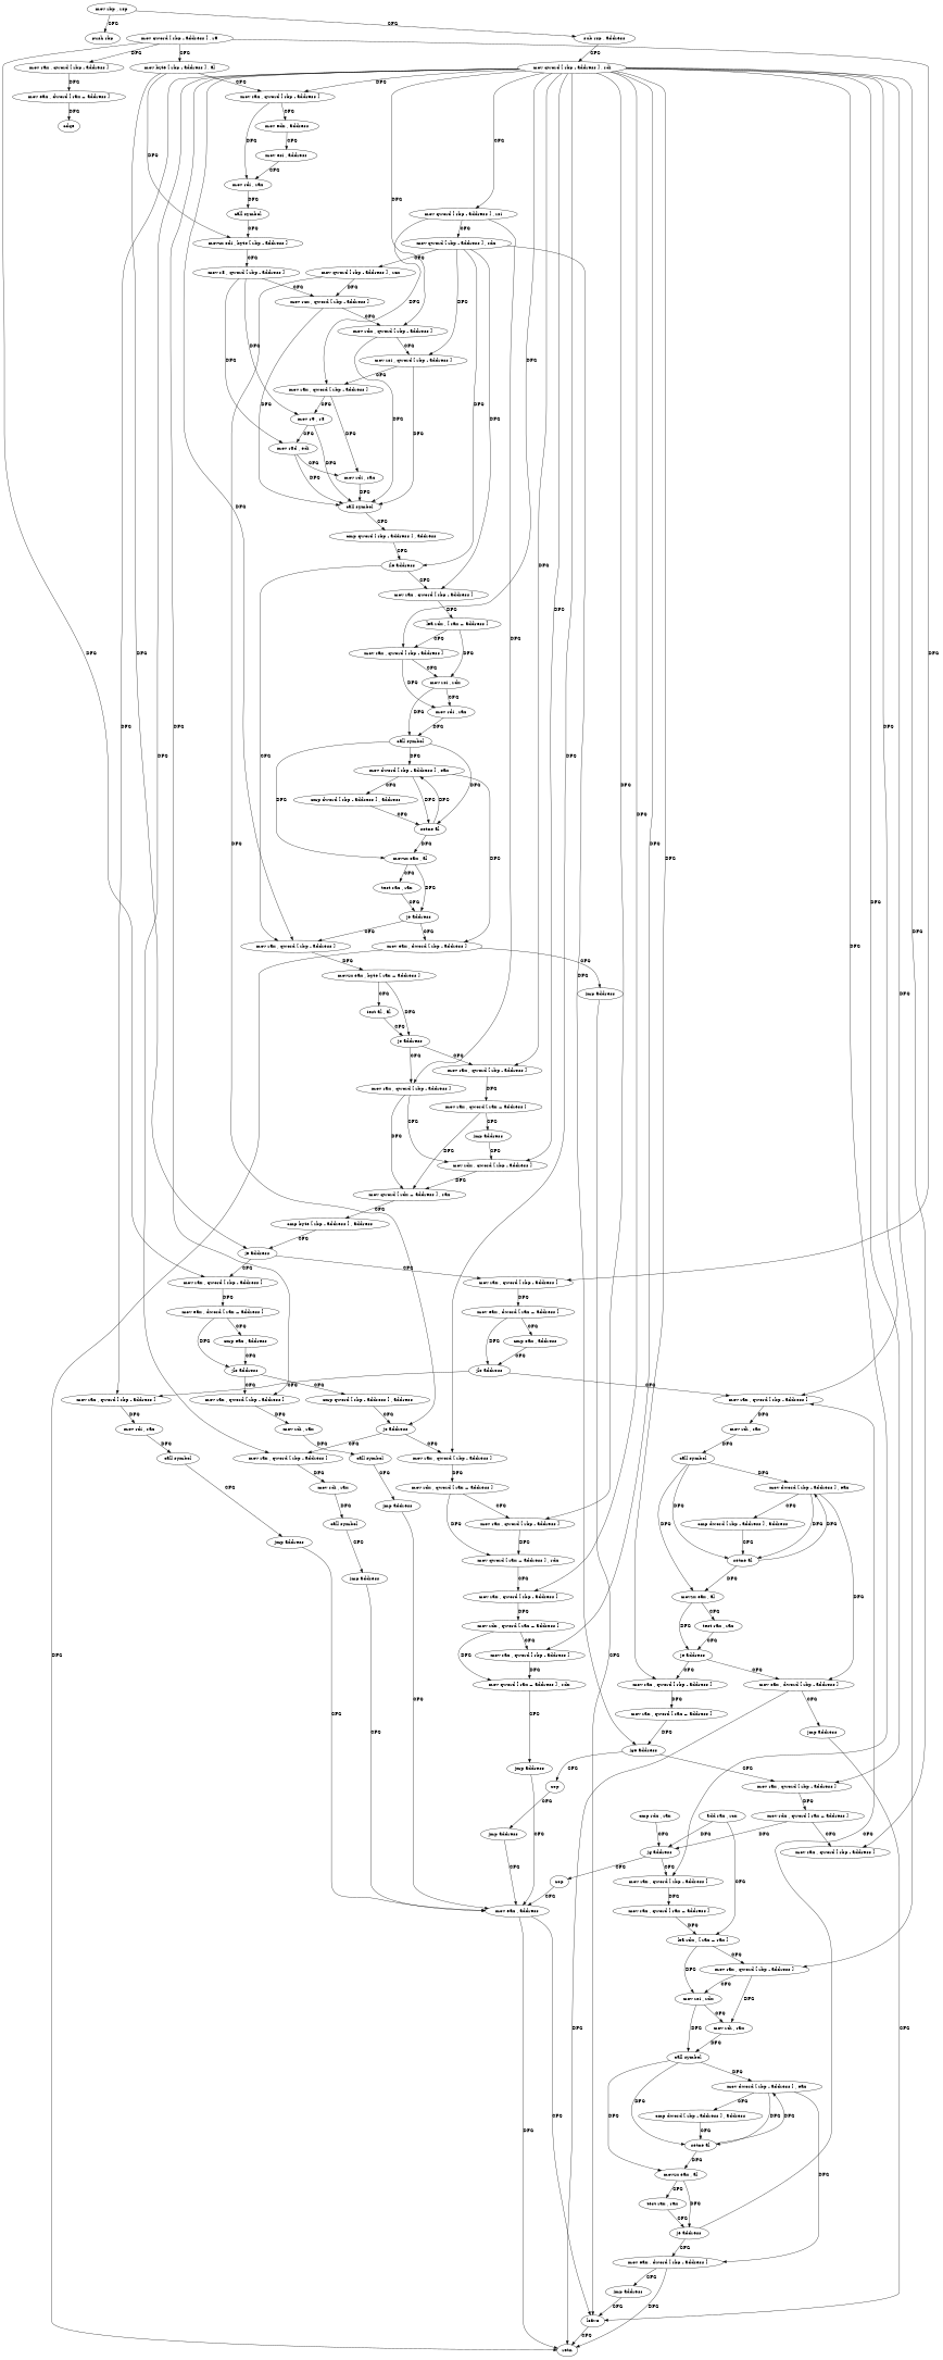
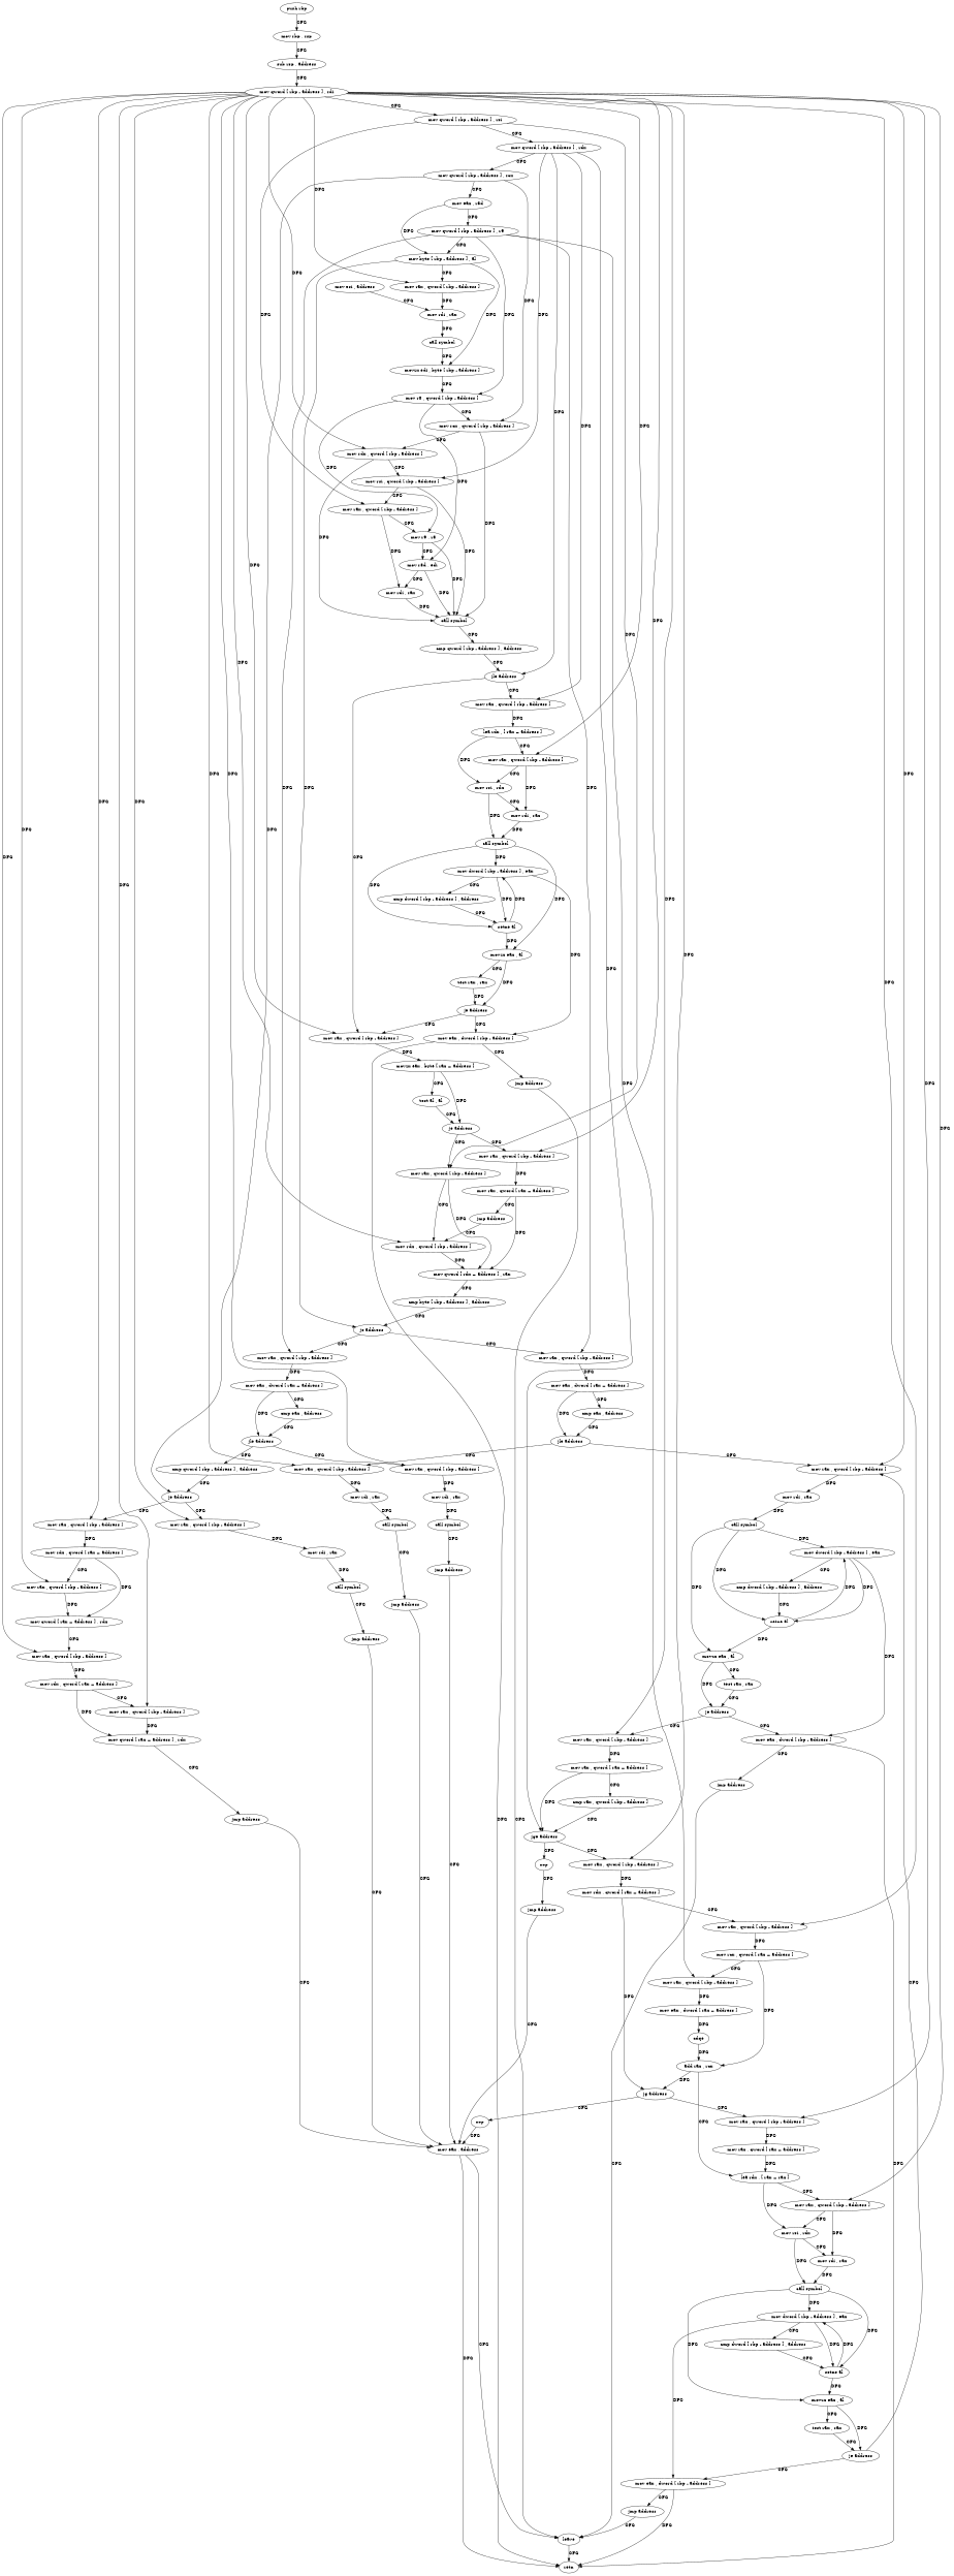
  digraph {
    n1 [label="push rbp"]
    n2 [label="mov rbp , rsp"]
    n3 [label="sub rsp , address"]
    n4 [label="mov qword [ rbp - address ] , rdi"]
    n5 [label="mov qword [ rbp - address ] , rsi"]
    n6 [label="mov rax , qword [ rbp - address ]"]
    n7 [label="mov rdx , qword [ rbp - address ]"]
    n8 [label="mov rax , qword [ rbp - address ]"]
    n9 [label="mov rax , qword [ rbp - address ]"]
    n10 [label="mov rax , qword [ rbp - address ]"]
    n11 [label="mov rdx , qword [ rbp - address ]"]
    n12 [label="mov rax , qword [ rbp - address ]"]
    n13 [label="mov rax , qword [ rbp - address ]"]
    n14 [label="mov rax , qword [ rbp - address ]"]
    n15 [label="mov rax , qword [ rbp - address ]"]
    n16 [label="mov rax , qword [ rbp - address ]"]
    n17 [label="mov rax , qword [ rbp - address ]"]
    n18 [label="mov rax , qword [ rbp - address ]"]
    n19 [label="mov rax , qword [ rbp - address ]"]
    n20 [label="mov rax , qword [ rbp - address ]"]
    n21 [label="mov rax , qword [ rbp - address ]"]
    n22 [label="mov rax , qword [ rbp - address ]"]
    n23 [label="mov rax , qword [ rbp - address ]"]
    n24 [label="mov rax , qword [ rbp - address ]"]
    n25 [label="mov qword [ rbp - address ] , rdx"]
    n26 [label="mov rax , qword [ rbp - address ]"]
    n27 [label="mov rax , qword [ rbp - address ]"]
-   n28 [label="mov edx , address"]
    n29 [label="mov rdi , rax"]
    n30 [label="mov rsi , qword [ rbp - address ]"]
    n31 [label="call symbol"]
    n32 [label="movzx eax , byte [ rax + address ]"]
    n33 [label="mov rax , qword [ rax + address ]"]
    n34 [label="mov rsi , rdx"]
    n35 [label="mov rdi , rax"]
    n36 [label="mov qword [ rdx + address ] , rax"]
    n37 [label="mov rdi , rax"]
    n38 [label="mov rdi , rax"]
    n39 [label="mov rdi , rax"]
    n40 [label="mov rdx , qword [ rax + address ]"]
    n41 [label="mov rdi , rax"]
    n42 [label="mov rax , qword [ rax + address ]"]
    n43 [label="mov qword [ rax + address ] , rdx"]
    n44 [label="mov rdx , qword [ rax + address ]"]
    n45 [label="mov qword [ rax + address ] , rdx"]
    n46 [label="mov rdx , qword [ rax + address ]"]
+   n47 [label="mov rcx , qword [ rax + address ]"]
    n48 [label="mov rax , qword [ rax + address ]"]
    n49 [label="mov rsi , rdx"]
    n50 [label="mov rdi , rax"]
    n51 [label="mov qword [ rbp - address ] , rcx"]
    n52 [label="jle address"]
    n53 [label="mov rax , qword [ rbp - address ]"]
    n54 [label="jge address"]
    n55 [label="mov r9 , r8"]
    n56 [label="mov rdi , rax"]
+   n57 [label="mov eax , r8d"]
    n58 [label="mov rcx , qword [ rbp - address ]"]
    n59 [label="je address"]
    n60 [label="lea rdx , [ rax + address ]"]
    n61 [label=nop]
    n62 [label="mov qword [ rbp - address ] , r9"]
    n63 [label="mov byte [ rbp - address ] , al"]
    n64 [label="mov r8 , qword [ rbp - address ]"]
    n65 [label="mov rax , qword [ rbp - address ]"]
    n66 [label="mov rax , qword [ rbp - address ]"]
    n67 [label="mov rax , qword [ rbp - address ]"]
    n68 [label="movzx edi , byte [ rbp - address ]"]
    n69 [label="je address"]
    n70 [label="mov r8d , edi"]
    n71 [label="mov eax , dword [ rax + address ]"]
    n72 [label="mov eax , dword [ rax + address ]"]
    n73 [label="mov eax , dword [ rax + address ]"]
    n74 [label="mov esi , address"]
    n75 [label="call symbol"]
    n76 [label="cmp qword [ rbp - address ] , address"]
    n77 [label="test al , al"]
    n78 [label="je address"]
    n79 [label="cmp byte [ rbp - address ] , address"]
    n80 [label="jmp address"]
    n81 [label="call symbol"]
    n82 [label="mov dword [ rbp - address ] , eax"]
    n83 [label="setne al"]
    n84 [label="movzx eax , al"]
    n85 [label="cmp dword [ rbp - address ] , address"]
    n86 [label="mov eax , dword [ rbp - address ]"]
    n87 [label="test rax , rax"]
    n88 [label="je address"]
    n89 [label="jmp address"]
    n90 [label=retn]
    n91 [label=leave]
    n92 [label="cmp eax , address"]
    n93 [label="jle address"]
    n94 [label="cmp qword [ rbp - address ] , address"]
    n95 [label="call symbol"]
    n96 [label="cmp eax , address"]
    n97 [label="jle address"]
    n98 [label="call symbol"]
    n99 [label="call symbol"]
    n100 [label="call symbol"]
    n101 [label="jmp address"]
    n102 [label="mov eax , address"]
    n103 [label="jmp address"]
    n104 [label="mov dword [ rbp - address ] , eax"]
    n105 [label="setne al"]
    n106 [label="movzx eax , al"]
    n107 [label="cmp dword [ rbp - address ] , address"]
    n108 [label="mov eax , dword [ rbp - address ]"]
    n109 [label="test rax , rax"]
    n110 [label="je address"]
    n111 [label="jmp address"]
+   n112 [label="cmp rax , qword [ rbp - address ]"]
    n113 [label="jmp address"]
    n114 [label="jmp address"]
    n115 [label="jmp address"]
    n116 [label="jg address"]
    n117 [label=nop]
    n118 [label="add rax , rcx"]
    n119 [label="lea rdx , [ rax + rax ]"]
    n120 [label=cdqe]
-   n121 [label="cmp rdx , rax"]
    n122 [label="call symbol"]
    n123 [label="mov dword [ rbp - address ] , eax"]
    n124 [label="setne al"]
    n125 [label="movzx eax , al"]
    n126 [label="cmp dword [ rbp - address ] , address"]
    n127 [label="mov eax , dword [ rbp - address ]"]
    n128 [label="test rax , rax"]
    n129 [label="je address"]
    n130 [label="jmp address"]
-   n2 -> n1 [label=CFG]
+   n1 -> n2 [label=CFG]
    n2 -> n3 [label=CFG]
    n3 -> n4 [label=CFG]
    n4 -> n5 [label=CFG]
    n4 -> n6 [label=DFG]
    n4 -> n7 [label=DFG]
    n4 -> n8 [label=DFG]
    n4 -> n9 [label=DFG]
    n4 -> n10 [label=DFG]
    n4 -> n11 [label=DFG]
    n4 -> n12 [label=DFG]
    n4 -> n13 [label=DFG]
    n4 -> n14 [label=DFG]
    n4 -> n15 [label=DFG]
    n4 -> n16 [label=DFG]
    n4 -> n17 [label=DFG]
    n4 -> n18 [label=DFG]
    n4 -> n19 [label=DFG]
    n4 -> n20 [label=DFG]
    n4 -> n21 [label=DFG]
    n4 -> n22 [label=DFG]
    n4 -> n23 [label=DFG]
    n4 -> n24 [label=DFG]
    n5 -> n25 [label=CFG]
    n5 -> n26 [label=DFG]
    n5 -> n27 [label=DFG]
-   n6 -> n28 [label=CFG]
    n6 -> n29 [label=DFG]
    n7 -> n30 [label=CFG]
    n7 -> n31 [label=DFG]
    n8 -> n32 [label=DFG]
    n9 -> n33 [label=DFG]
    n10 -> n34 [label=CFG]
    n10 -> n35 [label=DFG]
    n11 -> n36 [label=DFG]
    n12 -> n37 [label=DFG]
    n13 -> n38 [label=DFG]
    n14 -> n39 [label=DFG]
    n15 -> n40 [label=DFG]
    n16 -> n41 [label=DFG]
    n17 -> n42 [label=DFG]
    n18 -> n43 [label=DFG]
    n19 -> n44 [label=DFG]
    n20 -> n45 [label=DFG]
    n21 -> n46 [label=DFG]
+   n22 -> n47 [label=DFG]
    n23 -> n48 [label=DFG]
    n24 -> n49 [label=CFG]
    n24 -> n50 [label=DFG]
    n25 -> n30 [label=DFG]
    n25 -> n51 [label=CFG]
    n25 -> n52 [label=DFG]
    n25 -> n53 [label=DFG]
    n25 -> n54 [label=DFG]
    n26 -> n55 [label=CFG]
    n26 -> n56 [label=DFG]
    n27 -> n11 [label=CFG]
    n27 -> n36 [label=DFG]
-   n28 -> n74 [label=CFG]
    n29 -> n75 [label=DFG]
    n30 -> n26 [label=CFG]
    n30 -> n31 [label=DFG]
    n31 -> n76 [label=CFG]
    n32 -> n77 [label=CFG]
    n32 -> n78 [label=DFG]
    n33 -> n36 [label=DFG]
    n33 -> n80 [label=CFG]
    n34 -> n35 [label=CFG]
    n34 -> n81 [label=DFG]
    n35 -> n81 [label=DFG]
    n36 -> n79 [label=CFG]
    n37 -> n95 [label=DFG]
    n38 -> n98 [label=DFG]
    n39 -> n99 [label=DFG]
    n40 -> n18 [label=CFG]
    n40 -> n43 [label=DFG]
    n41 -> n100 [label=DFG]
    n42 -> n54 [label=DFG]
+   n42 -> n112 [label=CFG]
    n43 -> n19 [label=CFG]
    n44 -> n20 [label=CFG]
    n44 -> n45 [label=DFG]
    n45 -> n113 [label=CFG]
    n46 -> n22 [label=CFG]
    n46 -> n116 [label=DFG]
+   n47 -> n67 [label=CFG]
+   n47 -> n118 [label=DFG]
    n48 -> n119 [label=DFG]
    n49 -> n50 [label=CFG]
    n49 -> n122 [label=DFG]
    n50 -> n122 [label=DFG]
+   n51 -> n57 [label=CFG]
    n51 -> n58 [label=DFG]
    n51 -> n59 [label=DFG]
    n52 -> n8 [label=CFG]
    n52 -> n53 [label=CFG]
    n53 -> n60 [label=DFG]
    n54 -> n21 [label=CFG]
    n54 -> n61 [label=CFG]
    n55 -> n31 [label=DFG]
    n55 -> n70 [label=CFG]
    n56 -> n31 [label=DFG]
+   n57 -> n62 [label=CFG]
+   n57 -> n63 [label=DFG]
    n58 -> n7 [label=CFG]
    n58 -> n31 [label=DFG]
    n59 -> n15 [label=CFG]
    n59 -> n16 [label=CFG]
    n60 -> n10 [label=CFG]
    n60 -> n34 [label=DFG]
    n61 -> n115 [label=CFG]
    n62 -> n63 [label=CFG]
+   n62 -> n64 [label=DFG]
    n62 -> n65 [label=DFG]
    n62 -> n66 [label=DFG]
    n62 -> n67 [label=DFG]
    n63 -> n6 [label=CFG]
    n63 -> n68 [label=DFG]
    n63 -> n69 [label=DFG]
    n64 -> n55 [label=DFG]
    n64 -> n58 [label=CFG]
    n64 -> n70 [label=DFG]
    n65 -> n71 [label=DFG]
    n66 -> n72 [label=DFG]
    n67 -> n73 [label=DFG]
    n68 -> n64 [label=CFG]
    n69 -> n65 [label=CFG]
    n69 -> n66 [label=CFG]
    n70 -> n31 [label=DFG]
    n70 -> n56 [label=CFG]
    n71 -> n92 [label=CFG]
    n71 -> n93 [label=DFG]
    n72 -> n96 [label=CFG]
    n72 -> n97 [label=DFG]
    n73 -> n120 [label=DFG]
    n74 -> n29 [label=CFG]
    n75 -> n68 [label=CFG]
    n76 -> n52 [label=CFG]
    n77 -> n78 [label=CFG]
    n78 -> n9 [label=CFG]
    n78 -> n27 [label=CFG]
    n79 -> n69 [label=CFG]
    n80 -> n11 [label=CFG]
    n81 -> n82 [label=DFG]
    n81 -> n83 [label=DFG]
    n81 -> n84 [label=DFG]
    n82 -> n83 [label=DFG]
    n82 -> n85 [label=CFG]
    n82 -> n86 [label=DFG]
    n83 -> n82 [label=DFG]
    n83 -> n84 [label=DFG]
    n84 -> n87 [label=CFG]
    n84 -> n88 [label=DFG]
    n85 -> n83 [label=CFG]
    n86 -> n89 [label=CFG]
    n86 -> n90 [label=DFG]
    n87 -> n88 [label=CFG]
    n88 -> n8 [label=CFG]
    n88 -> n86 [label=CFG]
    n89 -> n91 [label=CFG]
    n91 -> n90 [label=CFG]
    n92 -> n93 [label=CFG]
    n93 -> n12 [label=CFG]
    n93 -> n94 [label=CFG]
    n94 -> n59 [label=CFG]
    n95 -> n101 [label=CFG]
    n96 -> n97 [label=CFG]
    n97 -> n13 [label=CFG]
    n97 -> n14 [label=CFG]
    n98 -> n103 [label=CFG]
    n99 -> n104 [label=DFG]
    n99 -> n105 [label=DFG]
    n99 -> n106 [label=DFG]
    n100 -> n114 [label=CFG]
    n101 -> n102 [label=CFG]
    n102 -> n90 [label=DFG]
    n102 -> n91 [label=CFG]
    n103 -> n102 [label=CFG]
    n104 -> n105 [label=DFG]
    n104 -> n107 [label=CFG]
    n104 -> n108 [label=DFG]
    n105 -> n104 [label=DFG]
    n105 -> n106 [label=DFG]
    n106 -> n109 [label=CFG]
    n106 -> n110 [label=DFG]
    n107 -> n105 [label=CFG]
    n108 -> n90 [label=DFG]
    n108 -> n111 [label=CFG]
    n109 -> n110 [label=CFG]
    n110 -> n17 [label=CFG]
    n110 -> n108 [label=CFG]
    n111 -> n91 [label=CFG]
+   n112 -> n54 [label=CFG]
    n113 -> n102 [label=CFG]
    n114 -> n102 [label=CFG]
    n115 -> n102 [label=CFG]
    n116 -> n23 [label=CFG]
    n116 -> n117 [label=CFG]
    n117 -> n102 [label=CFG]
    n118 -> n116 [label=DFG]
    n118 -> n119 [label=CFG]
    n119 -> n24 [label=CFG]
    n119 -> n49 [label=DFG]
-   n121 -> n116 [label=CFG]
+   n120 -> n118 [label=DFG]
    n122 -> n123 [label=DFG]
    n122 -> n124 [label=DFG]
    n122 -> n125 [label=DFG]
    n123 -> n124 [label=DFG]
    n123 -> n126 [label=CFG]
    n123 -> n127 [label=DFG]
    n124 -> n123 [label=DFG]
    n124 -> n125 [label=DFG]
    n125 -> n128 [label=CFG]
    n125 -> n129 [label=DFG]
    n126 -> n124 [label=CFG]
    n127 -> n90 [label=DFG]
    n127 -> n130 [label=CFG]
    n128 -> n129 [label=CFG]
    n129 -> n14 [label=CFG]
    n129 -> n127 [label=CFG]
    n130 -> n91 [label=CFG]
  }
